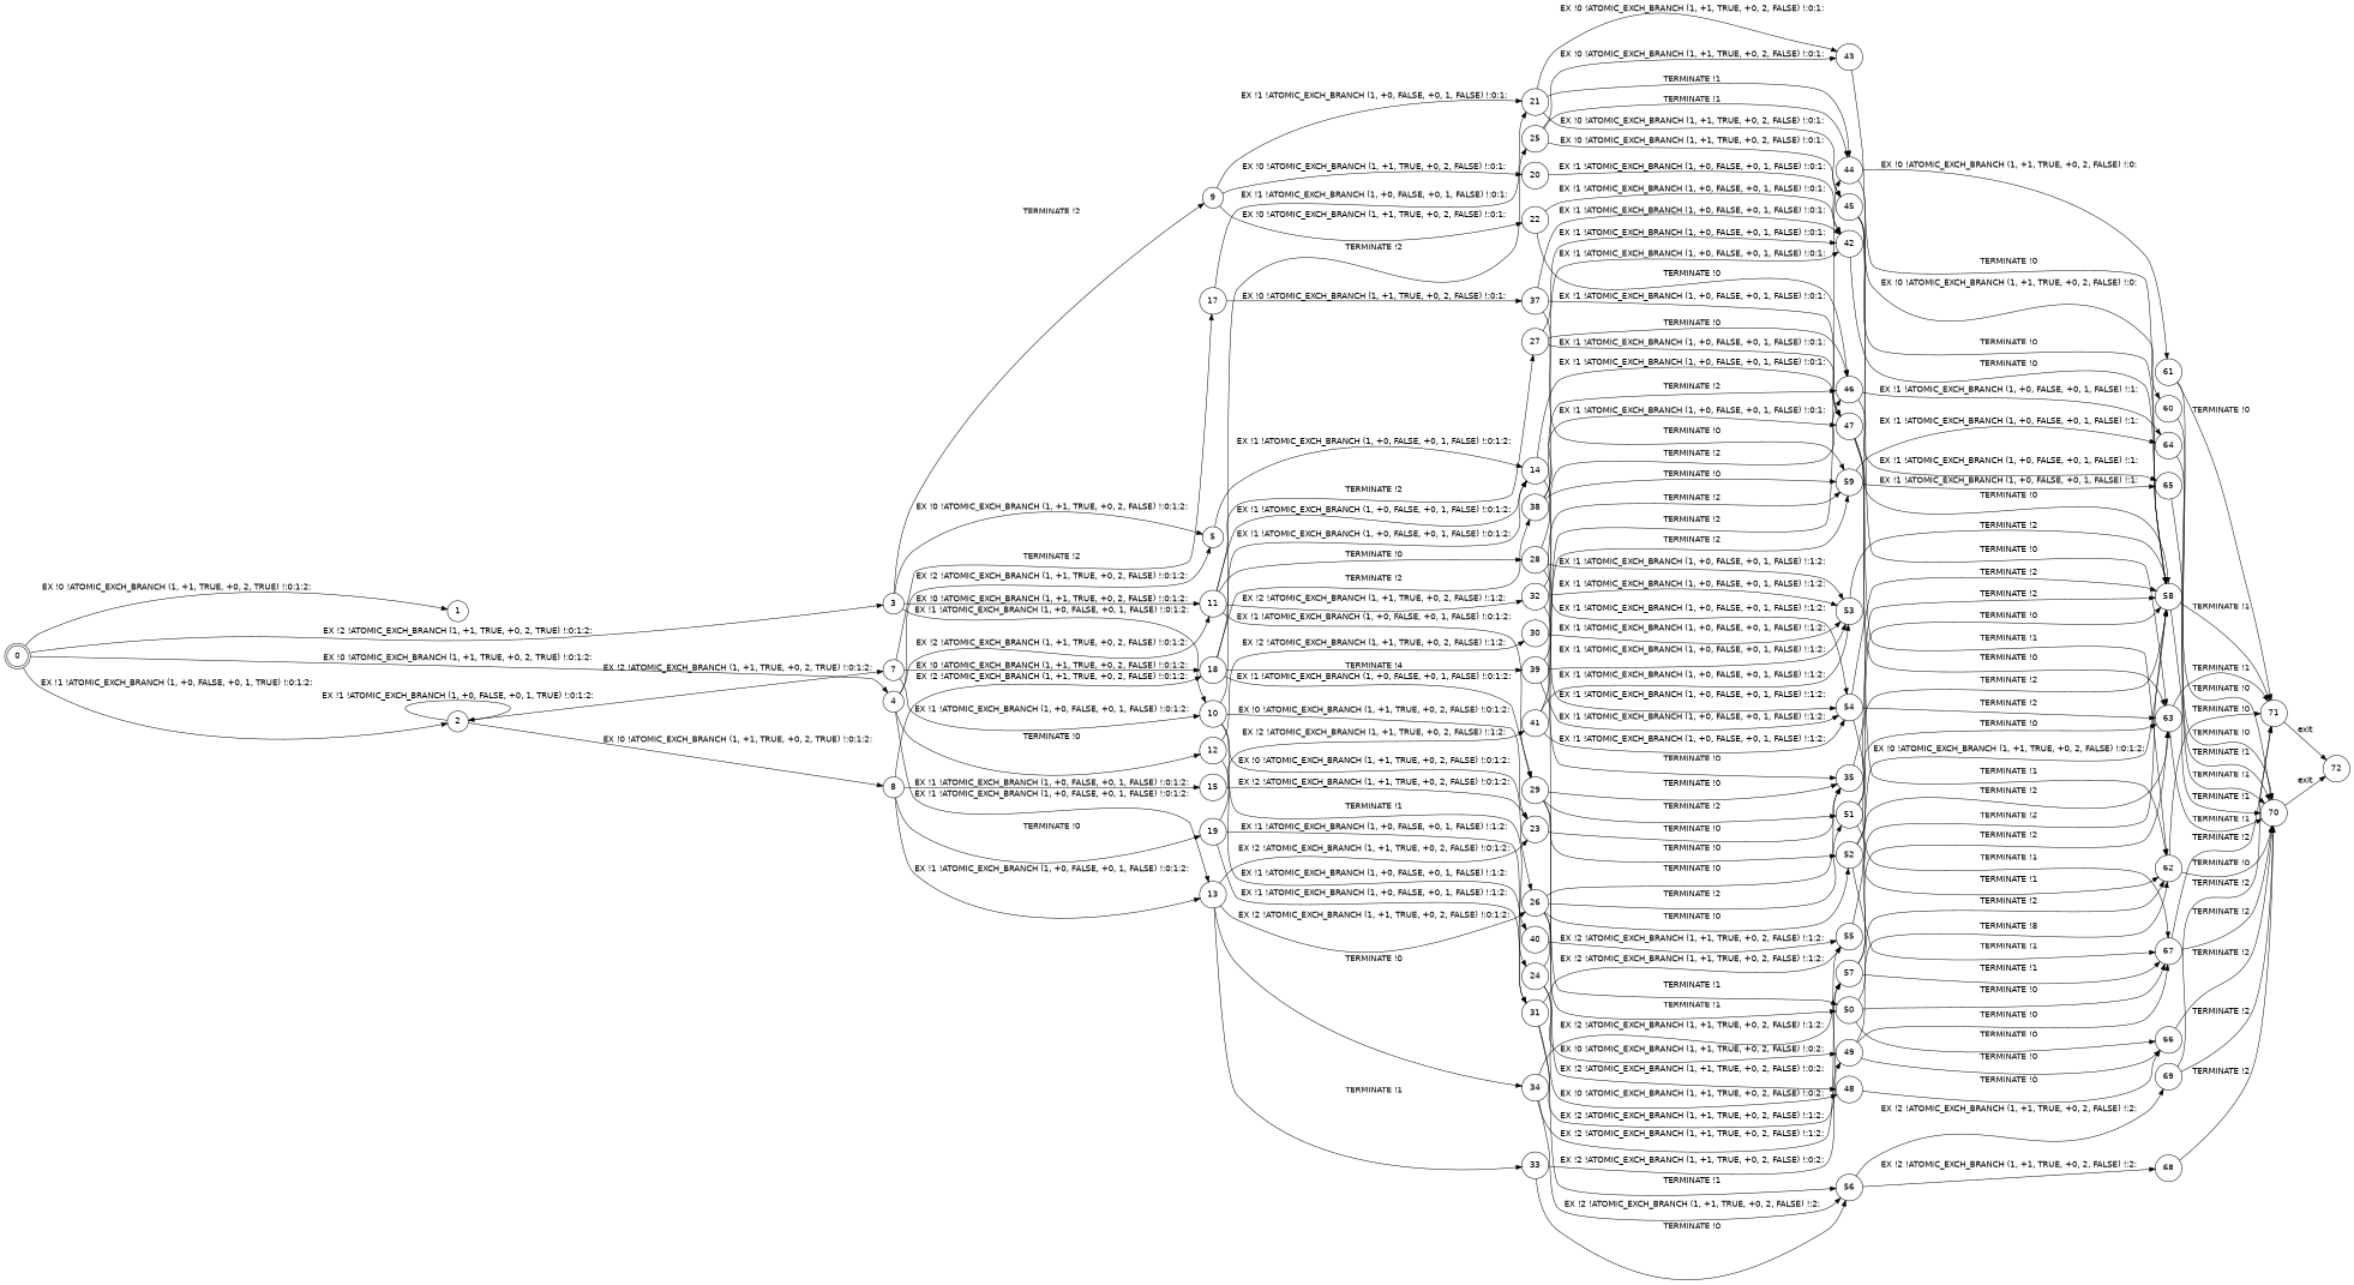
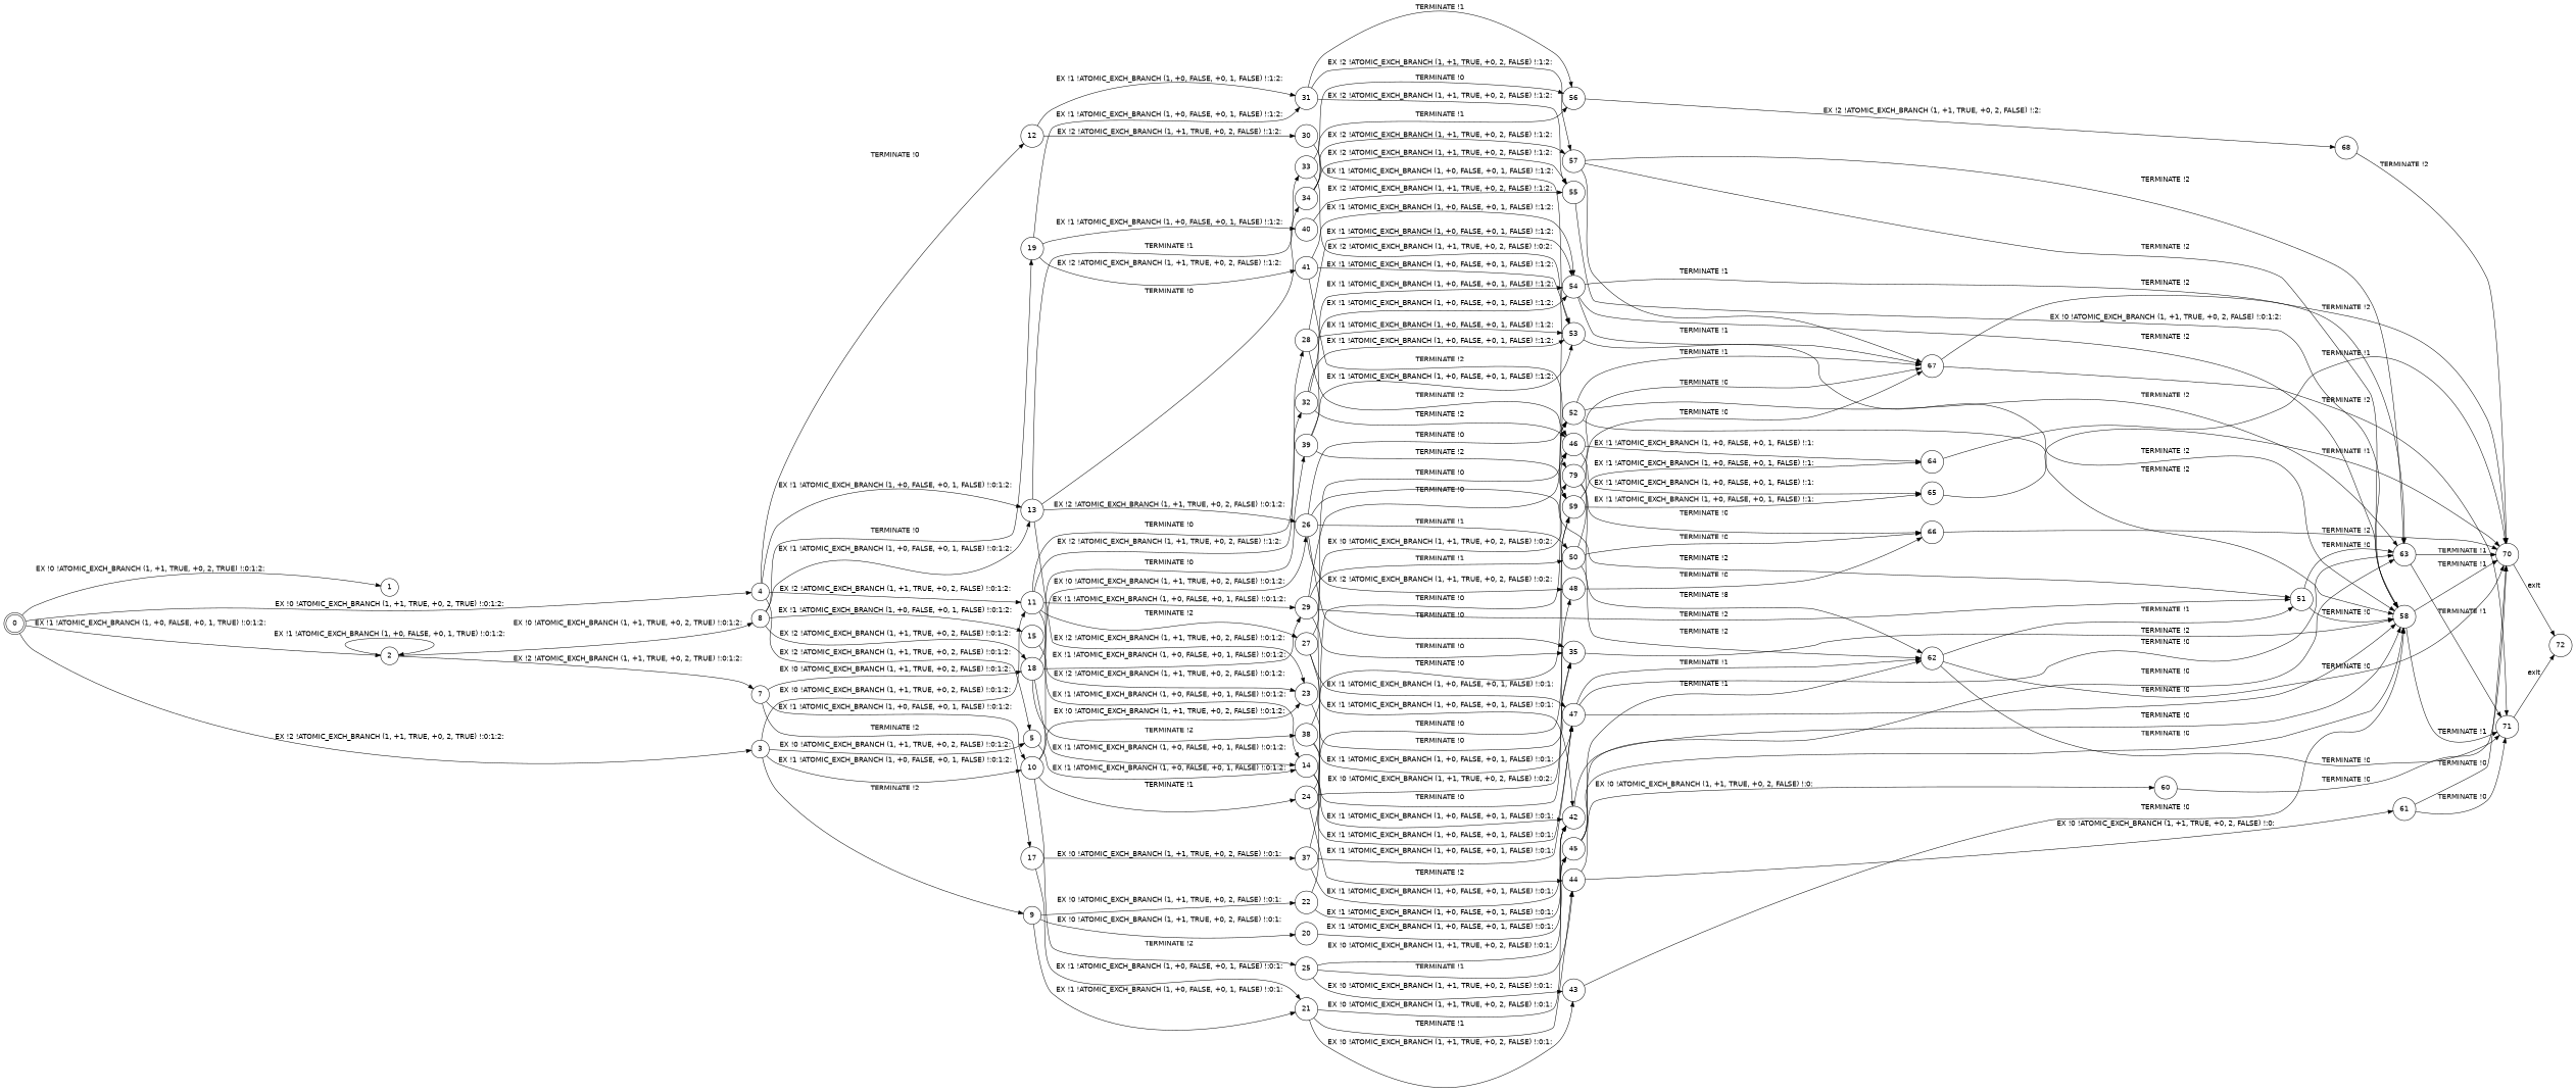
  digraph {
    fontname="DejaVu Sans"
    rankdir=LR
    node [fontname="DejaVu Sans" shape=circle]
    edge [fontname="DejaVu Sans"]
    0 [peripheries=2]
    1
    2
    3
    4
    7
    8
    5
    9
    10
    11
    12
    13
    14
    17
    18
    15
    19
    20
    21
    22
    23
    24
    25
    26
    27
    28
    29
    32
    30
    31
    33
    34
    35
    47
    37
    38
    39
    40
    41
    42
    43
    44
    45
    46
    48
-   49
+   49 [label=79]
    50
    51
    52
    53
    54
    55
    56
    57
    58
    59
    60
    61
    62
    63
    64
    65
    66
    67
    68
-   69
    70
    71
    72
    0 -> 1 [label="EX !0 !ATOMIC_EXCH_BRANCH (1, +1, TRUE, +0, 2, TRUE) !:0:1:2:"]
    0 -> 2 [label="EX !1 !ATOMIC_EXCH_BRANCH (1, +0, FALSE, +0, 1, TRUE) !:0:1:2:"]
    0 -> 3 [label="EX !2 !ATOMIC_EXCH_BRANCH (1, +1, TRUE, +0, 2, TRUE) !:0:1:2:"]
    0 -> 4 [label="EX !0 !ATOMIC_EXCH_BRANCH (1, +1, TRUE, +0, 2, TRUE) !:0:1:2:"]
    2 -> 2 [label="EX !1 !ATOMIC_EXCH_BRANCH (1, +0, FALSE, +0, 1, TRUE) !:0:1:2:"]
    2 -> 7 [label="EX !2 !ATOMIC_EXCH_BRANCH (1, +1, TRUE, +0, 2, TRUE) !:0:1:2:"]
    2 -> 8 [label="EX !0 !ATOMIC_EXCH_BRANCH (1, +1, TRUE, +0, 2, TRUE) !:0:1:2:"]
    3 -> 5 [label="EX !0 !ATOMIC_EXCH_BRANCH (1, +1, TRUE, +0, 2, FALSE) !:0:1:2:"]
    3 -> 9 [label="TERMINATE !2"]
    3 -> 10 [label="EX !1 !ATOMIC_EXCH_BRANCH (1, +0, FALSE, +0, 1, FALSE) !:0:1:2:"]
    3 -> 11 [label="EX !0 !ATOMIC_EXCH_BRANCH (1, +1, TRUE, +0, 2, FALSE) !:0:1:2:"]
    4 -> 5 [label="EX !2 !ATOMIC_EXCH_BRANCH (1, +1, TRUE, +0, 2, FALSE) !:0:1:2:"]
    4 -> 11 [label="EX !2 !ATOMIC_EXCH_BRANCH (1, +1, TRUE, +0, 2, FALSE) !:0:1:2:"]
    4 -> 12 [label="TERMINATE !0"]
    4 -> 13 [label="EX !1 !ATOMIC_EXCH_BRANCH (1, +0, FALSE, +0, 1, FALSE) !:0:1:2:"]
    7 -> 10 [label="EX !1 !ATOMIC_EXCH_BRANCH (1, +0, FALSE, +0, 1, FALSE) !:0:1:2:"]
    7 -> 17 [label="TERMINATE !2"]
    7 -> 18 [label="EX !0 !ATOMIC_EXCH_BRANCH (1, +1, TRUE, +0, 2, FALSE) !:0:1:2:"]
    8 -> 13 [label="EX !1 !ATOMIC_EXCH_BRANCH (1, +0, FALSE, +0, 1, FALSE) !:0:1:2:"]
    8 -> 18 [label="EX !2 !ATOMIC_EXCH_BRANCH (1, +1, TRUE, +0, 2, FALSE) !:0:1:2:"]
    8 -> 15 [label="EX !1 !ATOMIC_EXCH_BRANCH (1, +0, FALSE, +0, 1, FALSE) !:0:1:2:"]
    8 -> 19 [label="TERMINATE !0"]
    5 -> 14 [label="EX !1 !ATOMIC_EXCH_BRANCH (1, +0, FALSE, +0, 1, FALSE) !:0:1:2:"]
    9 -> 20 [label="EX !0 !ATOMIC_EXCH_BRANCH (1, +1, TRUE, +0, 2, FALSE) !:0:1:"]
    9 -> 21 [label="EX !1 !ATOMIC_EXCH_BRANCH (1, +0, FALSE, +0, 1, FALSE) !:0:1:"]
    9 -> 22 [label="EX !0 !ATOMIC_EXCH_BRANCH (1, +1, TRUE, +0, 2, FALSE) !:0:1:"]
    10 -> 23 [label="EX !0 !ATOMIC_EXCH_BRANCH (1, +1, TRUE, +0, 2, FALSE) !:0:1:2:"]
    10 -> 24 [label="TERMINATE !1"]
    10 -> 25 [label="TERMINATE !2"]
    10 -> 26 [label="EX !0 !ATOMIC_EXCH_BRANCH (1, +1, TRUE, +0, 2, FALSE) !:0:1:2:"]
    11 -> 14 [label="EX !1 !ATOMIC_EXCH_BRANCH (1, +0, FALSE, +0, 1, FALSE) !:0:1:2:"]
    11 -> 27 [label="TERMINATE !2"]
    11 -> 28 [label="TERMINATE !0"]
    11 -> 29 [label="EX !1 !ATOMIC_EXCH_BRANCH (1, +0, FALSE, +0, 1, FALSE) !:0:1:2:"]
    11 -> 32 [label="EX !2 !ATOMIC_EXCH_BRANCH (1, +1, TRUE, +0, 2, FALSE) !:1:2:"]
    12 -> 30 [label="EX !2 !ATOMIC_EXCH_BRANCH (1, +1, TRUE, +0, 2, FALSE) !:1:2:"]
    12 -> 31 [label="EX !1 !ATOMIC_EXCH_BRANCH (1, +0, FALSE, +0, 1, FALSE) !:1:2:"]
    13 -> 23 [label="EX !2 !ATOMIC_EXCH_BRANCH (1, +1, TRUE, +0, 2, FALSE) !:0:1:2:"]
    13 -> 26 [label="EX !2 !ATOMIC_EXCH_BRANCH (1, +1, TRUE, +0, 2, FALSE) !:0:1:2:"]
    13 -> 33 [label="TERMINATE !1"]
    13 -> 34 [label="TERMINATE !0"]
    14 -> 35 [label="TERMINATE !0"]
    14 -> 47 [label="EX !1 !ATOMIC_EXCH_BRANCH (1, +0, FALSE, +0, 1, FALSE) !:0:1:"]
    17 -> 21 [label="EX !1 !ATOMIC_EXCH_BRANCH (1, +0, FALSE, +0, 1, FALSE) !:0:1:"]
    17 -> 37 [label="EX !0 !ATOMIC_EXCH_BRANCH (1, +1, TRUE, +0, 2, FALSE) !:0:1:"]
    18 -> 14 [label="EX !1 !ATOMIC_EXCH_BRANCH (1, +0, FALSE, +0, 1, FALSE) !:0:1:2:"]
    18 -> 29 [label="EX !1 !ATOMIC_EXCH_BRANCH (1, +0, FALSE, +0, 1, FALSE) !:0:1:2:"]
    18 -> 38 [label="TERMINATE !2"]
-   18 -> 39 [label="TERMINATE !4"]
+   18 -> 39 [label="TERMINATE !0"]
    15 -> 23 [label="EX !2 !ATOMIC_EXCH_BRANCH (1, +1, TRUE, +0, 2, FALSE) !:0:1:2:"]
    19 -> 31 [label="EX !1 !ATOMIC_EXCH_BRANCH (1, +0, FALSE, +0, 1, FALSE) !:1:2:"]
    19 -> 40 [label="EX !1 !ATOMIC_EXCH_BRANCH (1, +0, FALSE, +0, 1, FALSE) !:1:2:"]
    19 -> 41 [label="EX !2 !ATOMIC_EXCH_BRANCH (1, +1, TRUE, +0, 2, FALSE) !:1:2:"]
    20 -> 42 [label="EX !1 !ATOMIC_EXCH_BRANCH (1, +0, FALSE, +0, 1, FALSE) !:0:1:"]
    21 -> 43 [label="EX !0 !ATOMIC_EXCH_BRANCH (1, +1, TRUE, +0, 2, FALSE) !:0:1:"]
    21 -> 44 [label="TERMINATE !1"]
    21 -> 45 [label="EX !0 !ATOMIC_EXCH_BRANCH (1, +1, TRUE, +0, 2, FALSE) !:0:1:"]
    22 -> 42 [label="EX !1 !ATOMIC_EXCH_BRANCH (1, +0, FALSE, +0, 1, FALSE) !:0:1:"]
    22 -> 46 [label="TERMINATE !0"]
    23 -> 35 [label="TERMINATE !0"]
    24 -> 44 [label="TERMINATE !2"]
    24 -> 48 [label="EX !0 !ATOMIC_EXCH_BRANCH (1, +1, TRUE, +0, 2, FALSE) !:0:2:"]
    24 -> 49 [label="EX !0 !ATOMIC_EXCH_BRANCH (1, +1, TRUE, +0, 2, FALSE) !:0:2:"]
    25 -> 43 [label="EX !0 !ATOMIC_EXCH_BRANCH (1, +1, TRUE, +0, 2, FALSE) !:0:1:"]
    25 -> 44 [label="TERMINATE !1"]
    25 -> 45 [label="EX !0 !ATOMIC_EXCH_BRANCH (1, +1, TRUE, +0, 2, FALSE) !:0:1:"]
    26 -> 35 [label="TERMINATE !0"]
    26 -> 48 [label="EX !2 !ATOMIC_EXCH_BRANCH (1, +1, TRUE, +0, 2, FALSE) !:0:2:"]
    26 -> 50 [label="TERMINATE !1"]
    26 -> 51 [label="TERMINATE !2"]
    26 -> 52 [label="TERMINATE !0"]
    27 -> 47 [label="EX !1 !ATOMIC_EXCH_BRANCH (1, +0, FALSE, +0, 1, FALSE) !:0:1:"]
    27 -> 42 [label="EX !1 !ATOMIC_EXCH_BRANCH (1, +0, FALSE, +0, 1, FALSE) !:0:1:"]
    27 -> 46 [label="TERMINATE !0"]
    28 -> 46 [label="TERMINATE !2"]
    28 -> 53 [label="EX !1 !ATOMIC_EXCH_BRANCH (1, +0, FALSE, +0, 1, FALSE) !:1:2:"]
    28 -> 54 [label="EX !1 !ATOMIC_EXCH_BRANCH (1, +0, FALSE, +0, 1, FALSE) !:1:2:"]
    29 -> 35 [label="TERMINATE !0"]
    29 -> 50 [label="TERMINATE !1"]
    29 -> 51 [label="TERMINATE !2"]
    29 -> 52 [label="TERMINATE !0"]
    32 -> 46 [label="TERMINATE !2"]
    32 -> 53 [label="EX !1 !ATOMIC_EXCH_BRANCH (1, +0, FALSE, +0, 1, FALSE) !:1:2:"]
    32 -> 54 [label="EX !1 !ATOMIC_EXCH_BRANCH (1, +0, FALSE, +0, 1, FALSE) !:1:2:"]
    30 -> 53 [label="EX !1 !ATOMIC_EXCH_BRANCH (1, +0, FALSE, +0, 1, FALSE) !:1:2:"]
    31 -> 55 [label="EX !2 !ATOMIC_EXCH_BRANCH (1, +1, TRUE, +0, 2, FALSE) !:1:2:"]
    31 -> 56 [label="TERMINATE !1"]
    31 -> 57 [label="EX !2 !ATOMIC_EXCH_BRANCH (1, +1, TRUE, +0, 2, FALSE) !:1:2:"]
    33 -> 49 [label="EX !2 !ATOMIC_EXCH_BRANCH (1, +1, TRUE, +0, 2, FALSE) !:0:2:"]
    33 -> 56 [label="TERMINATE !0"]
    34 -> 55 [label="EX !2 !ATOMIC_EXCH_BRANCH (1, +1, TRUE, +0, 2, FALSE) !:1:2:"]
-   34 -> 56 [label="EX !2 !ATOMIC_EXCH_BRANCH (1, +1, TRUE, +0, 2, FALSE) !:2:"]
+   34 -> 56 [label="TERMINATE !1"]
    34 -> 57 [label="EX !2 !ATOMIC_EXCH_BRANCH (1, +1, TRUE, +0, 2, FALSE) !:1:2:"]
    35 -> 58 [label="TERMINATE !2"]
    47 -> 58 [label="TERMINATE !0"]
    47 -> 62 [label="TERMINATE !1"]
    47 -> 63 [label="TERMINATE !0"]
    37 -> 47 [label="EX !1 !ATOMIC_EXCH_BRANCH (1, +0, FALSE, +0, 1, FALSE) !:0:1:"]
    37 -> 42 [label="EX !1 !ATOMIC_EXCH_BRANCH (1, +0, FALSE, +0, 1, FALSE) !:0:1:"]
    37 -> 59 [label="TERMINATE !0"]
    38 -> 47 [label="EX !1 !ATOMIC_EXCH_BRANCH (1, +0, FALSE, +0, 1, FALSE) !:0:1:"]
    38 -> 42 [label="EX !1 !ATOMIC_EXCH_BRANCH (1, +0, FALSE, +0, 1, FALSE) !:0:1:"]
    38 -> 59 [label="TERMINATE !0"]
    39 -> 53 [label="EX !1 !ATOMIC_EXCH_BRANCH (1, +0, FALSE, +0, 1, FALSE) !:1:2:"]
    39 -> 54 [label="EX !1 !ATOMIC_EXCH_BRANCH (1, +0, FALSE, +0, 1, FALSE) !:1:2:"]
    39 -> 59 [label="TERMINATE !2"]
    40 -> 55 [label="EX !2 !ATOMIC_EXCH_BRANCH (1, +1, TRUE, +0, 2, FALSE) !:1:2:"]
    41 -> 53 [label="EX !1 !ATOMIC_EXCH_BRANCH (1, +0, FALSE, +0, 1, FALSE) !:1:2:"]
    41 -> 54 [label="EX !1 !ATOMIC_EXCH_BRANCH (1, +0, FALSE, +0, 1, FALSE) !:1:2:"]
    41 -> 59 [label="TERMINATE !2"]
    42 -> 58 [label="TERMINATE !0"]
    43 -> 58 [label="TERMINATE !0"]
    44 -> 60 [label="EX !0 !ATOMIC_EXCH_BRANCH (1, +1, TRUE, +0, 2, FALSE) !:0:"]
    44 -> 61 [label="EX !0 !ATOMIC_EXCH_BRANCH (1, +1, TRUE, +0, 2, FALSE) !:0:"]
    45 -> 58 [label="TERMINATE !0"]
    45 -> 62 [label="TERMINATE !1"]
    45 -> 63 [label="TERMINATE !0"]
    46 -> 64 [label="EX !1 !ATOMIC_EXCH_BRANCH (1, +0, FALSE, +0, 1, FALSE) !:1:"]
    46 -> 65 [label="EX !1 !ATOMIC_EXCH_BRANCH (1, +0, FALSE, +0, 1, FALSE) !:1:"]
    48 -> 66 [label="TERMINATE !0"]
    49 -> 62 [label="TERMINATE !8"]
    49 -> 66 [label="TERMINATE !0"]
    49 -> 67 [label="TERMINATE !0"]
    50 -> 62 [label="TERMINATE !2"]
    50 -> 66 [label="TERMINATE !0"]
    50 -> 67 [label="TERMINATE !0"]
    51 -> 58 [label="TERMINATE !0"]
-   51 -> 62 [label="TERMINATE !1"]
+   62 -> 51 [label="TERMINATE !1"]
    51 -> 63 [label="TERMINATE !0"]
    52 -> 58 [label="TERMINATE !2"]
    52 -> 63 [label="TERMINATE !2"]
    52 -> 67 [label="TERMINATE !1"]
    53 -> 58 [label="TERMINATE !2"]
    54 -> 58 [label="TERMINATE !2"]
    54 -> 63 [label="TERMINATE !2"]
    54 -> 67 [label="TERMINATE !1"]
    55 -> 58 [label="EX !0 !ATOMIC_EXCH_BRANCH (1, +1, TRUE, +0, 2, FALSE) !:0:1:2:"]
    56 -> 68 [label="EX !2 !ATOMIC_EXCH_BRANCH (1, +1, TRUE, +0, 2, FALSE) !:2:"]
-   56 -> 69 [label="EX !2 !ATOMIC_EXCH_BRANCH (1, +1, TRUE, +0, 2, FALSE) !:2:"]
    57 -> 58 [label="TERMINATE !2"]
    57 -> 63 [label="TERMINATE !2"]
    57 -> 67 [label="TERMINATE !1"]
    58 -> 70 [label="TERMINATE !1"]
    58 -> 71 [label="TERMINATE !1"]
    59 -> 64 [label="EX !1 !ATOMIC_EXCH_BRANCH (1, +0, FALSE, +0, 1, FALSE) !:1:"]
    59 -> 65 [label="EX !1 !ATOMIC_EXCH_BRANCH (1, +0, FALSE, +0, 1, FALSE) !:1:"]
    60 -> 70 [label="TERMINATE !0"]
    61 -> 70 [label="TERMINATE !0"]
    61 -> 71 [label="TERMINATE !0"]
    62 -> 70 [label="TERMINATE !0"]
    62 -> 71 [label="TERMINATE !0"]
    63 -> 70 [label="TERMINATE !1"]
    63 -> 71 [label="TERMINATE !1"]
    64 -> 70 [label="TERMINATE !1"]
    65 -> 70 [label="TERMINATE !1"]
    66 -> 70 [label="TERMINATE !2"]
    67 -> 70 [label="TERMINATE !2"]
    67 -> 71 [label="TERMINATE !2"]
    68 -> 70 [label="TERMINATE !2"]
-   69 -> 70 [label="TERMINATE !2"]
-   69 -> 71 [label="TERMINATE !2"]
    70 -> 72 [label=exit]
    71 -> 72 [label=exit]
  }
